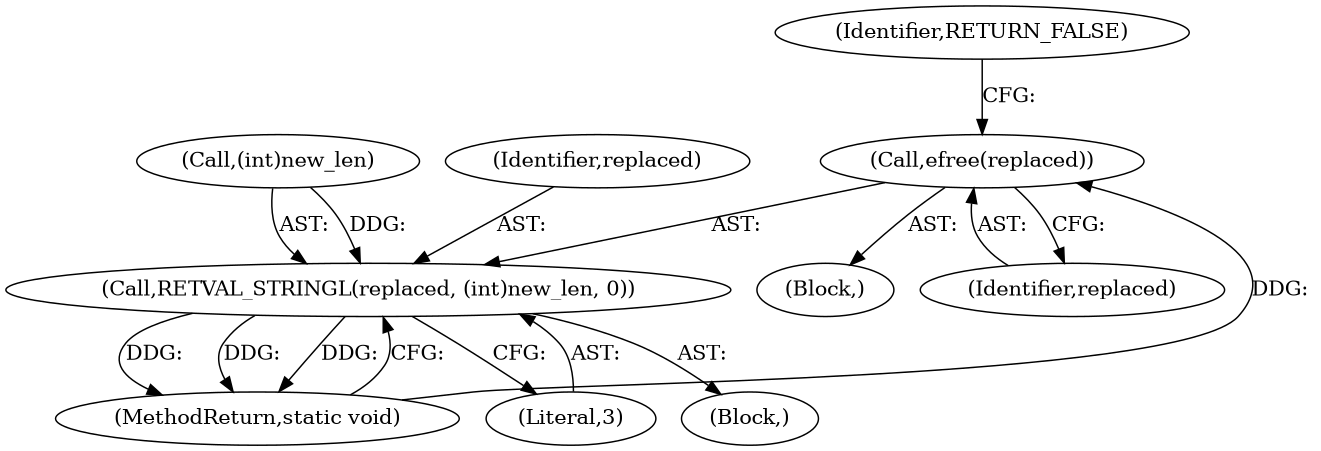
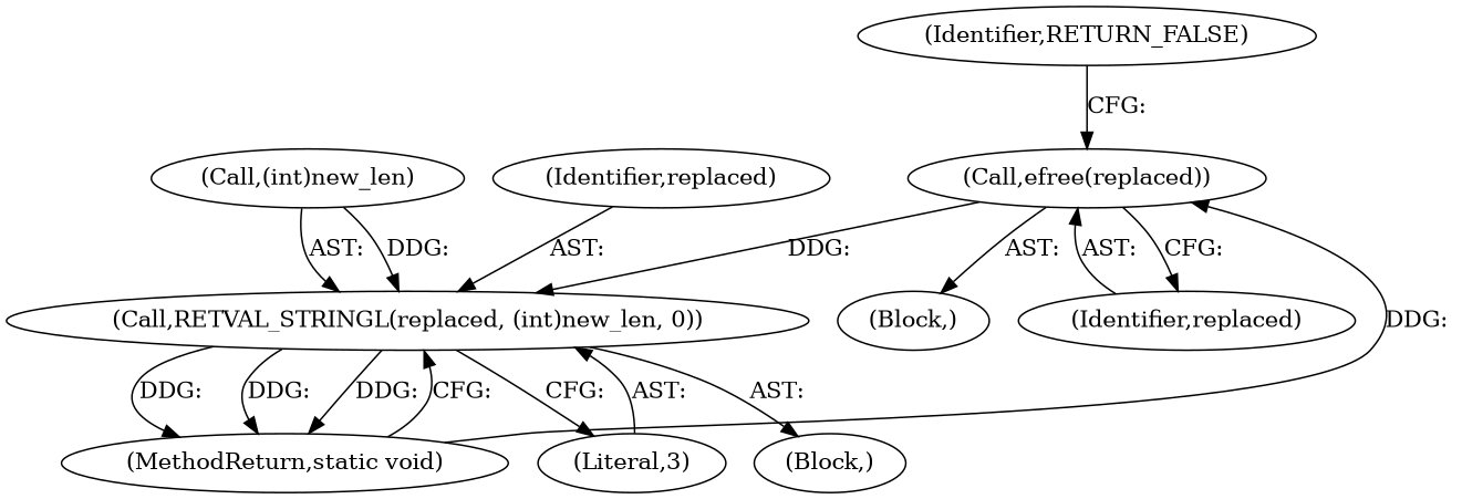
  digraph {
    n1 [label="(Call,efree(replaced))"]
    n2 [label="(Call,RETVAL_STRINGL(replaced, (int)new_len, 0))"]
    n3 [label="(Identifier,replaced)"]
    n4 [label="(Block,)"]
    n5 [label="(MethodReturn,static void)"]
    n6 [label="(Literal,3)"]
    n7 [label="(Block,)"]
    n8 [label="(Identifier,RETURN_FALSE)"]
    n9 [label="(Call,(int)new_len)"]
    n10 [label="(Identifier,replaced)"]
-   n1 -> n2 [label="AST: "]
+   n1 -> n2 [label="DDG: "]
    n1 -> n3 [label="CFG: "]
    n1 -> n4 [label="AST: "]
    n2 -> n5 [label="DDG: "]
    n2 -> n5 [label="DDG: "]
    n2 -> n5 [label="DDG: "]
    n2 -> n6 [label="CFG: "]
    n2 -> n7 [label="AST: "]
    n3 -> n1 [label="AST: "]
    n5 -> n1 [label="DDG: "]
    n5 -> n2 [label="CFG: "]
    n6 -> n2 [label="AST: "]
    n8 -> n1 [label="CFG: "]
    n9 -> n2 [label="AST: "]
    n9 -> n2 [label="DDG: "]
    n10 -> n2 [label="AST: "]
  }
